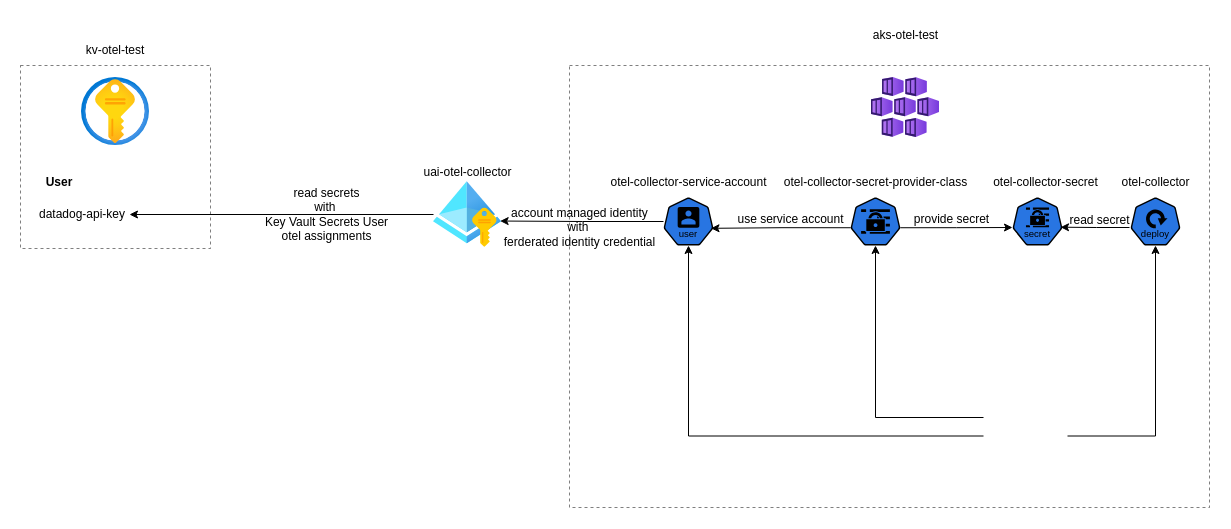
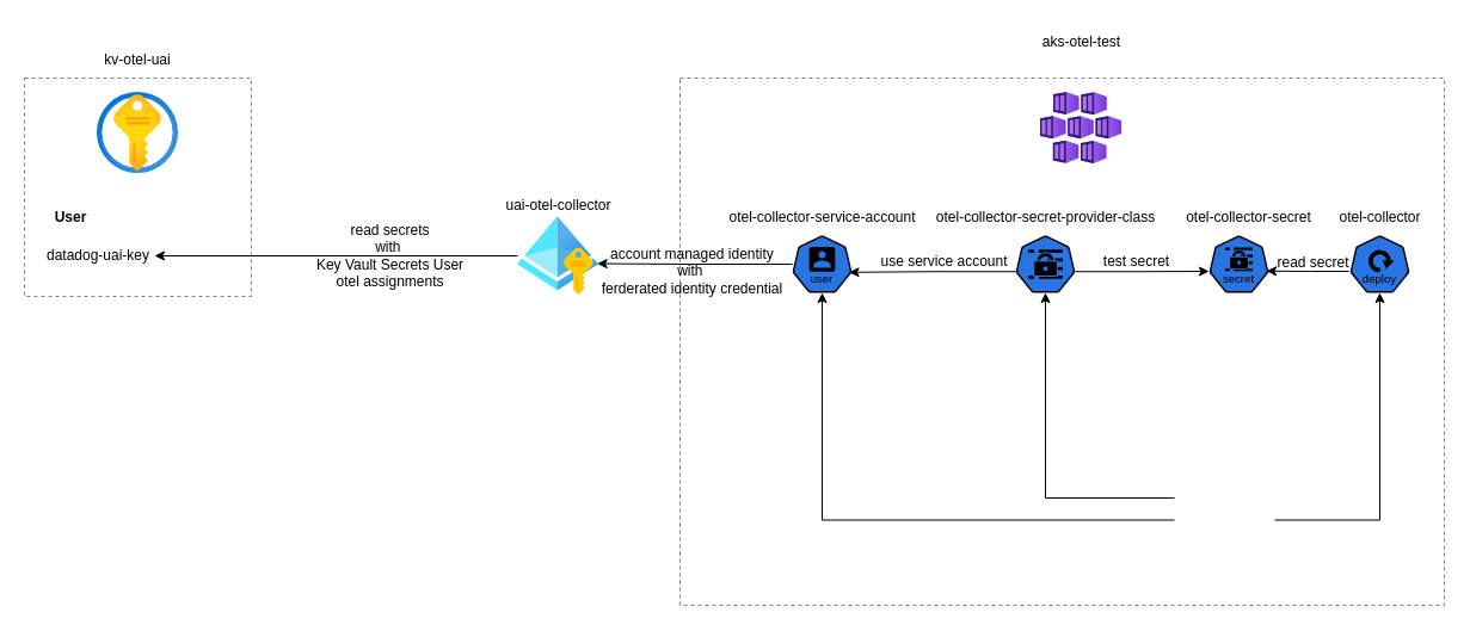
  <mxCell id="0" />
  <mxCell id="1" parent="0" />
  <mxCell id="2" value="" style="rounded=0;whiteSpace=wrap;html=1;fillColor=none;dashed=1;opacity=50;fontColor=light-dark(#000000,#FFFFFF);strokeColor=default;" parent="1" vertex="1"><mxGeometry x="569" y="65" width="640" height="442" as="geometry" /></mxCell>
  <mxCell id="3" style="edgeStyle=orthogonalEdgeStyle;rounded=0;orthogonalLoop=1;jettySize=auto;html=1;entryX=0.95;entryY=0.642;entryDx=0;entryDy=0;entryPerimeter=0;exitX=0.005;exitY=0.63;exitDx=0;exitDy=0;exitPerimeter=0;fontColor=light-dark(#000000,#FFFFFF);strokeColor=default;" parent="1" source="22" target="26" edge="1"><mxGeometry relative="1" as="geometry" /></mxCell>
  <mxCell id="4" value="account managed identity&lt;div&gt;with&amp;nbsp;&lt;/div&gt;&lt;div&gt;ferderated identity credential&lt;/div&gt;" style="text;html=1;align=center;verticalAlign=middle;resizable=0;points=[];autosize=1;strokeColor=none;fillColor=none;fontColor=light-dark(#000000,#FFFFFF);" parent="1" vertex="1"><mxGeometry x="494" y="197" width="170" height="60" as="geometry" /></mxCell>
  <mxCell id="5" value="read secret" style="text;html=1;align=center;verticalAlign=middle;resizable=0;points=[];autosize=1;strokeColor=none;fillColor=none;fontColor=light-dark(#000000,#FFFFFF);" parent="1" vertex="1"><mxGeometry x="1059" y="205" width="80" height="30" as="geometry" /></mxCell>
  <mxCell id="6" value="" style="rounded=0;whiteSpace=wrap;html=1;fillColor=none;dashed=1;opacity=50;fontColor=light-dark(#000000,#FFFFFF);strokeColor=default;" parent="1" vertex="1"><mxGeometry x="20" y="65" width="190" height="183" as="geometry" /></mxCell>
  <mxCell id="7" style="edgeStyle=orthogonalEdgeStyle;rounded=0;orthogonalLoop=1;jettySize=auto;html=1;entryX=1;entryY=0.5;entryDx=0;entryDy=0;fontColor=light-dark(#000000,#FFFFFF);strokeColor=default;" parent="1" source="8" target="11" edge="1"><mxGeometry relative="1" as="geometry"><mxPoint x="139" y="214" as="targetPoint" /></mxGeometry></mxCell>
  <mxCell id="8" value="" style="image;aspect=fixed;html=1;points=[];align=center;fontSize=12;image=img/lib/azure2/identity/Managed_Identities.svg;fontColor=light-dark(#000000,#FFFFFF);strokeColor=default;" parent="1" vertex="1"><mxGeometry x="433" y="181" width="68" height="66" as="geometry" /></mxCell>
  <mxCell id="9" value="" style="image;aspect=fixed;html=1;points=[];align=center;fontSize=12;image=img/lib/azure2/security/Key_Vaults.svg;fontColor=light-dark(#000000,#FFFFFF);strokeColor=default;" parent="1" vertex="1"><mxGeometry x="81" y="77" width="68" height="68" as="geometry" /></mxCell>
  <mxCell id="10" value="" style="image;aspect=fixed;html=1;points=[];align=center;fontSize=12;image=img/lib/azure2/containers/Kubernetes_Services.svg;fontColor=light-dark(#000000,#FFFFFF);strokeColor=default;" parent="1" vertex="1"><mxGeometry x="871" y="77" width="68" height="60" as="geometry" /></mxCell>
- <mxCell id="11" value="datadog-api-key" style="text;html=1;align=center;verticalAlign=middle;whiteSpace=wrap;rounded=0;fontColor=light-dark(#000000,#FFFFFF);strokeColor=none;" parent="1" vertex="1"><mxGeometry x="35" y="199" width="94" height="30" as="geometry" /></mxCell>
+ <mxCell id="11" value="datadog-uai-key" style="text;html=1;align=center;verticalAlign=middle;whiteSpace=wrap;rounded=0;fontColor=light-dark(#000000,#FFFFFF);strokeColor=none;" parent="1" vertex="1"><mxGeometry x="35" y="199" width="94" height="30" as="geometry" /></mxCell>
  <mxCell id="12" value="&lt;b&gt;User&lt;/b&gt;" style="text;html=1;align=center;verticalAlign=middle;whiteSpace=wrap;rounded=0;fontColor=light-dark(#000000,#FFFFFF);strokeColor=none;" parent="1" vertex="1"><mxGeometry x="29" y="167" width="60" height="30" as="geometry" /></mxCell>
- <mxCell id="13" value="kv-otel-test" style="text;html=1;align=center;verticalAlign=middle;whiteSpace=wrap;rounded=0;fontColor=light-dark(#000000,#FFFFFF);strokeColor=none;" parent="1" vertex="1"><mxGeometry x="70" y="35" width="90" height="30" as="geometry" /></mxCell>
+ <mxCell id="13" value="kv-otel-uai" style="text;html=1;align=center;verticalAlign=middle;whiteSpace=wrap;rounded=0;fontColor=light-dark(#000000,#FFFFFF);strokeColor=none;" parent="1" vertex="1"><mxGeometry x="70" y="35" width="90" height="30" as="geometry" /></mxCell>
  <mxCell id="14" value="uai-otel-collector" style="text;html=1;align=center;verticalAlign=middle;resizable=0;points=[];autosize=1;strokeColor=none;fillColor=none;fontColor=light-dark(#000000,#FFFFFF);" parent="1" vertex="1"><mxGeometry x="412" y="157" width="110" height="30" as="geometry" /></mxCell>
  <mxCell id="15" value="aks-otel-test" style="text;html=1;align=center;verticalAlign=middle;resizable=0;points=[];autosize=1;strokeColor=none;fillColor=none;fontColor=light-dark(#000000,#FFFFFF);" parent="1" vertex="1"><mxGeometry x="860" y="20" width="90" height="30" as="geometry" /></mxCell>
  <mxCell id="16" value="otel-collector" style="text;html=1;align=center;verticalAlign=middle;resizable=0;points=[];autosize=1;strokeColor=none;fillColor=none;fontColor=light-dark(#000000,#FFFFFF);" parent="1" vertex="1"><mxGeometry x="1110" y="167" width="90" height="30" as="geometry" /></mxCell>
  <mxCell id="17" style="edgeStyle=orthogonalEdgeStyle;rounded=0;orthogonalLoop=1;jettySize=auto;html=1;entryX=0.5;entryY=1;entryDx=0;entryDy=0;entryPerimeter=0;fontColor=light-dark(#000000,#FFFFFF);strokeColor=default;" parent="1" source="18" target="22" edge="1"><mxGeometry relative="1" as="geometry"><mxPoint x="849" y="287" as="targetPoint" /><Array as="points"><mxPoint x="875" y="417" /></Array></mxGeometry></mxCell>
  <mxCell id="18" value="" style="shape=image;verticalLabelPosition=bottom;labelBackgroundColor=default;verticalAlign=top;aspect=fixed;imageAspect=0;image=https://www.redhat.com/rhdc/managed-files/helm.svg;fontColor=light-dark(#000000,#FFFFFF);strokeColor=default;" parent="1" vertex="1"><mxGeometry x="983" y="387" width="84" height="96.99" as="geometry" /></mxCell>
  <mxCell id="19" value="otel-collector-secret" style="text;html=1;align=center;verticalAlign=middle;resizable=0;points=[];autosize=1;strokeColor=none;fillColor=none;fontColor=light-dark(#000000,#FFFFFF);" parent="1" vertex="1"><mxGeometry x="980" y="167" width="130" height="30" as="geometry" /></mxCell>
  <mxCell id="20" value="otel-collector-secret-provider-class" style="text;html=1;align=center;verticalAlign=middle;resizable=0;points=[];autosize=1;strokeColor=none;fillColor=none;fontColor=light-dark(#000000,#FFFFFF);" parent="1" vertex="1"><mxGeometry x="770" y="167" width="210" height="30" as="geometry" /></mxCell>
  <mxCell id="21" value="otel-collector-service-account" style="text;html=1;align=center;verticalAlign=middle;resizable=0;points=[];autosize=1;strokeColor=none;fillColor=none;fontColor=light-dark(#000000,#FFFFFF);" parent="1" vertex="1"><mxGeometry x="598" y="167" width="180" height="30" as="geometry" /></mxCell>
  <mxCell id="22" value="" style="aspect=fixed;sketch=0;html=1;dashed=0;whitespace=wrap;verticalLabelPosition=bottom;verticalAlign=top;fillColor=#2875E2;strokeColor=default;points=[[0.005,0.63,0],[0.1,0.2,0],[0.9,0.2,0],[0.5,0,0],[0.995,0.63,0],[0.72,0.99,0],[0.5,1,0],[0.28,0.99,0]];shape=mxgraph.kubernetes.icon2;prIcon=secret;fontColor=light-dark(#000000,#FFFFFF);" parent="1" vertex="1"><mxGeometry x="850" y="197" width="50" height="48" as="geometry" /></mxCell>
  <mxCell id="23" value="" style="aspect=fixed;sketch=0;html=1;dashed=0;whitespace=wrap;verticalLabelPosition=bottom;verticalAlign=top;fillColor=#2875E2;strokeColor=default;points=[[0.005,0.63,0],[0.1,0.2,0],[0.9,0.2,0],[0.5,0,0],[0.995,0.63,0],[0.72,0.99,0],[0.5,1,0],[0.28,0.99,0]];shape=mxgraph.kubernetes.icon2;kubernetesLabel=1;prIcon=secret;fontColor=light-dark(#000000,#FFFFFF);" parent="1" vertex="1"><mxGeometry x="1012" y="197" width="50" height="48" as="geometry" /></mxCell>
  <mxCell id="24" value="" style="aspect=fixed;sketch=0;html=1;dashed=0;whitespace=wrap;verticalLabelPosition=bottom;verticalAlign=top;fillColor=#2875E2;strokeColor=default;points=[[0.005,0.63,0],[0.1,0.2,0],[0.9,0.2,0],[0.5,0,0],[0.995,0.63,0],[0.72,0.99,0],[0.5,1,0],[0.28,0.99,0]];shape=mxgraph.kubernetes.icon2;kubernetesLabel=1;prIcon=deploy;fontColor=light-dark(#000000,#FFFFFF);" parent="1" vertex="1"><mxGeometry x="1130" y="197" width="50" height="48" as="geometry" /></mxCell>
  <mxCell id="25" style="edgeStyle=orthogonalEdgeStyle;rounded=0;orthogonalLoop=1;jettySize=auto;html=1;entryX=0.98;entryY=0.599;entryDx=0;entryDy=0;entryPerimeter=0;fontColor=light-dark(#000000,#FFFFFF);strokeColor=default;" parent="1" source="26" target="8" edge="1"><mxGeometry relative="1" as="geometry"><mxPoint x="519" y="237" as="targetPoint" /></mxGeometry></mxCell>
  <mxCell id="26" value="" style="aspect=fixed;sketch=0;html=1;dashed=0;whitespace=wrap;verticalLabelPosition=bottom;verticalAlign=top;fillColor=#2875E2;strokeColor=default;points=[[0.005,0.63,0],[0.1,0.2,0],[0.9,0.2,0],[0.5,0,0],[0.995,0.63,0],[0.72,0.99,0],[0.5,1,0],[0.28,0.99,0]];shape=mxgraph.kubernetes.icon2;kubernetesLabel=1;prIcon=user;fontColor=light-dark(#000000,#FFFFFF);" parent="1" vertex="1"><mxGeometry x="663" y="197" width="50" height="48" as="geometry" /></mxCell>
  <mxCell id="27" style="edgeStyle=orthogonalEdgeStyle;rounded=0;orthogonalLoop=1;jettySize=auto;html=1;entryX=0.5;entryY=1;entryDx=0;entryDy=0;entryPerimeter=0;fontColor=light-dark(#000000,#FFFFFF);strokeColor=default;" parent="1" source="18" target="26" edge="1"><mxGeometry relative="1" as="geometry" /></mxCell>
  <mxCell id="28" style="edgeStyle=orthogonalEdgeStyle;rounded=0;orthogonalLoop=1;jettySize=auto;html=1;entryX=0.5;entryY=1;entryDx=0;entryDy=0;entryPerimeter=0;fontColor=light-dark(#000000,#FFFFFF);strokeColor=default;" parent="1" source="18" target="24" edge="1"><mxGeometry relative="1" as="geometry" /></mxCell>
  <mxCell id="29" style="edgeStyle=orthogonalEdgeStyle;rounded=0;orthogonalLoop=1;jettySize=auto;html=1;entryX=0.961;entryY=0.619;entryDx=0;entryDy=0;entryPerimeter=0;fontColor=light-dark(#000000,#FFFFFF);strokeColor=default;" parent="1" target="23" edge="1"><mxGeometry relative="1" as="geometry"><mxPoint x="1129" y="227" as="sourcePoint" /><Array as="points"><mxPoint x="1096" y="227" /></Array></mxGeometry></mxCell>
  <mxCell id="30" style="edgeStyle=orthogonalEdgeStyle;rounded=0;orthogonalLoop=1;jettySize=auto;html=1;exitX=0.995;exitY=0.63;exitDx=0;exitDy=0;exitPerimeter=0;fontColor=light-dark(#000000,#FFFFFF);strokeColor=default;" parent="1" source="22" edge="1"><mxGeometry relative="1" as="geometry"><mxPoint x="1012" y="227" as="targetPoint" /></mxGeometry></mxCell>
  <mxCell id="31" value="read secrets&lt;div&gt;with&amp;nbsp;&lt;/div&gt;&lt;div&gt;Key Vault Secrets User&lt;/div&gt;&lt;div&gt;otel assignments&lt;/div&gt;" style="text;html=1;align=center;verticalAlign=middle;resizable=0;points=[];autosize=1;strokeColor=none;fillColor=none;fontColor=light-dark(#000000,#FFFFFF);" parent="1" vertex="1"><mxGeometry x="251" y="179" width="150" height="70" as="geometry" /></mxCell>
- <mxCell id="32" value="provide secret" style="text;html=1;align=center;verticalAlign=middle;resizable=0;points=[];autosize=1;strokeColor=none;fillColor=none;fontColor=light-dark(#000000,#FFFFFF);" parent="1" vertex="1"><mxGeometry x="901" y="204" width="100" height="30" as="geometry" /></mxCell>
+ <mxCell id="32" value="test secret" style="text;html=1;align=center;verticalAlign=middle;resizable=0;points=[];autosize=1;strokeColor=none;fillColor=none;fontColor=light-dark(#000000,#FFFFFF);" parent="1" vertex="1"><mxGeometry x="901" y="204" width="100" height="30" as="geometry" /></mxCell>
  <mxCell id="33" value="use service account" style="text;html=1;align=center;verticalAlign=middle;resizable=0;points=[];autosize=1;strokeColor=none;fillColor=none;fontColor=light-dark(#000000,#FFFFFF);" parent="1" vertex="1"><mxGeometry x="725" y="204" width="130" height="30" as="geometry" /></mxCell>
